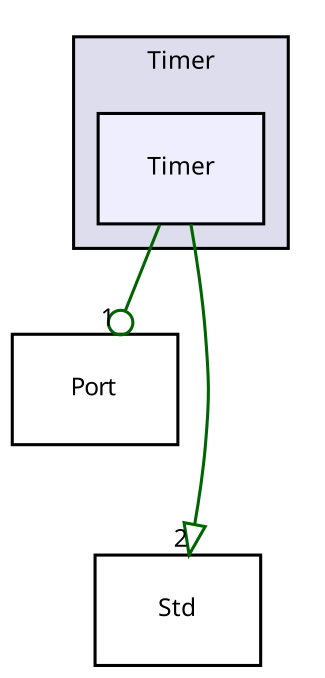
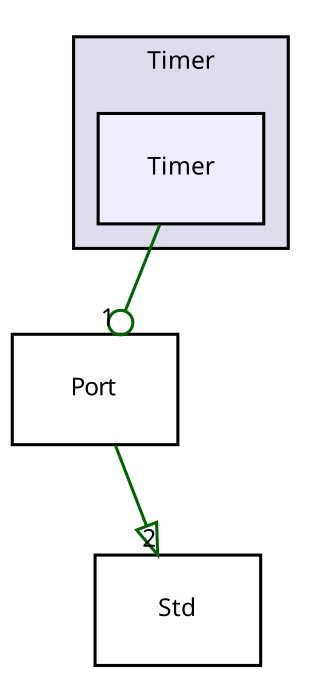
  digraph {
    compound=true
    node [fontname=Sans fontsize=8 shape=box]
    edge [color=darkgreen labeldistance=1.5 labelfontname=Sans labelfontsize=8]
    n1 [fillcolor="#eeeeff" label=Timer pencolor=black style=filled]
    n2 [label=Port]
    n3 [label=Std]
    subgraph cluster_1 {
      bgcolor="#ddddee"
      fontname=Sans
      fontsize=8
      label=Timer
      pencolor=black
      n1
    }
    n1 -> n2 [arrowhead=odot headlabel=1]
-   n1 -> n3 [arrowhead=onormal headlabel=2]
+   n2 -> n3 [arrowhead=onormal headlabel=2]
  }
